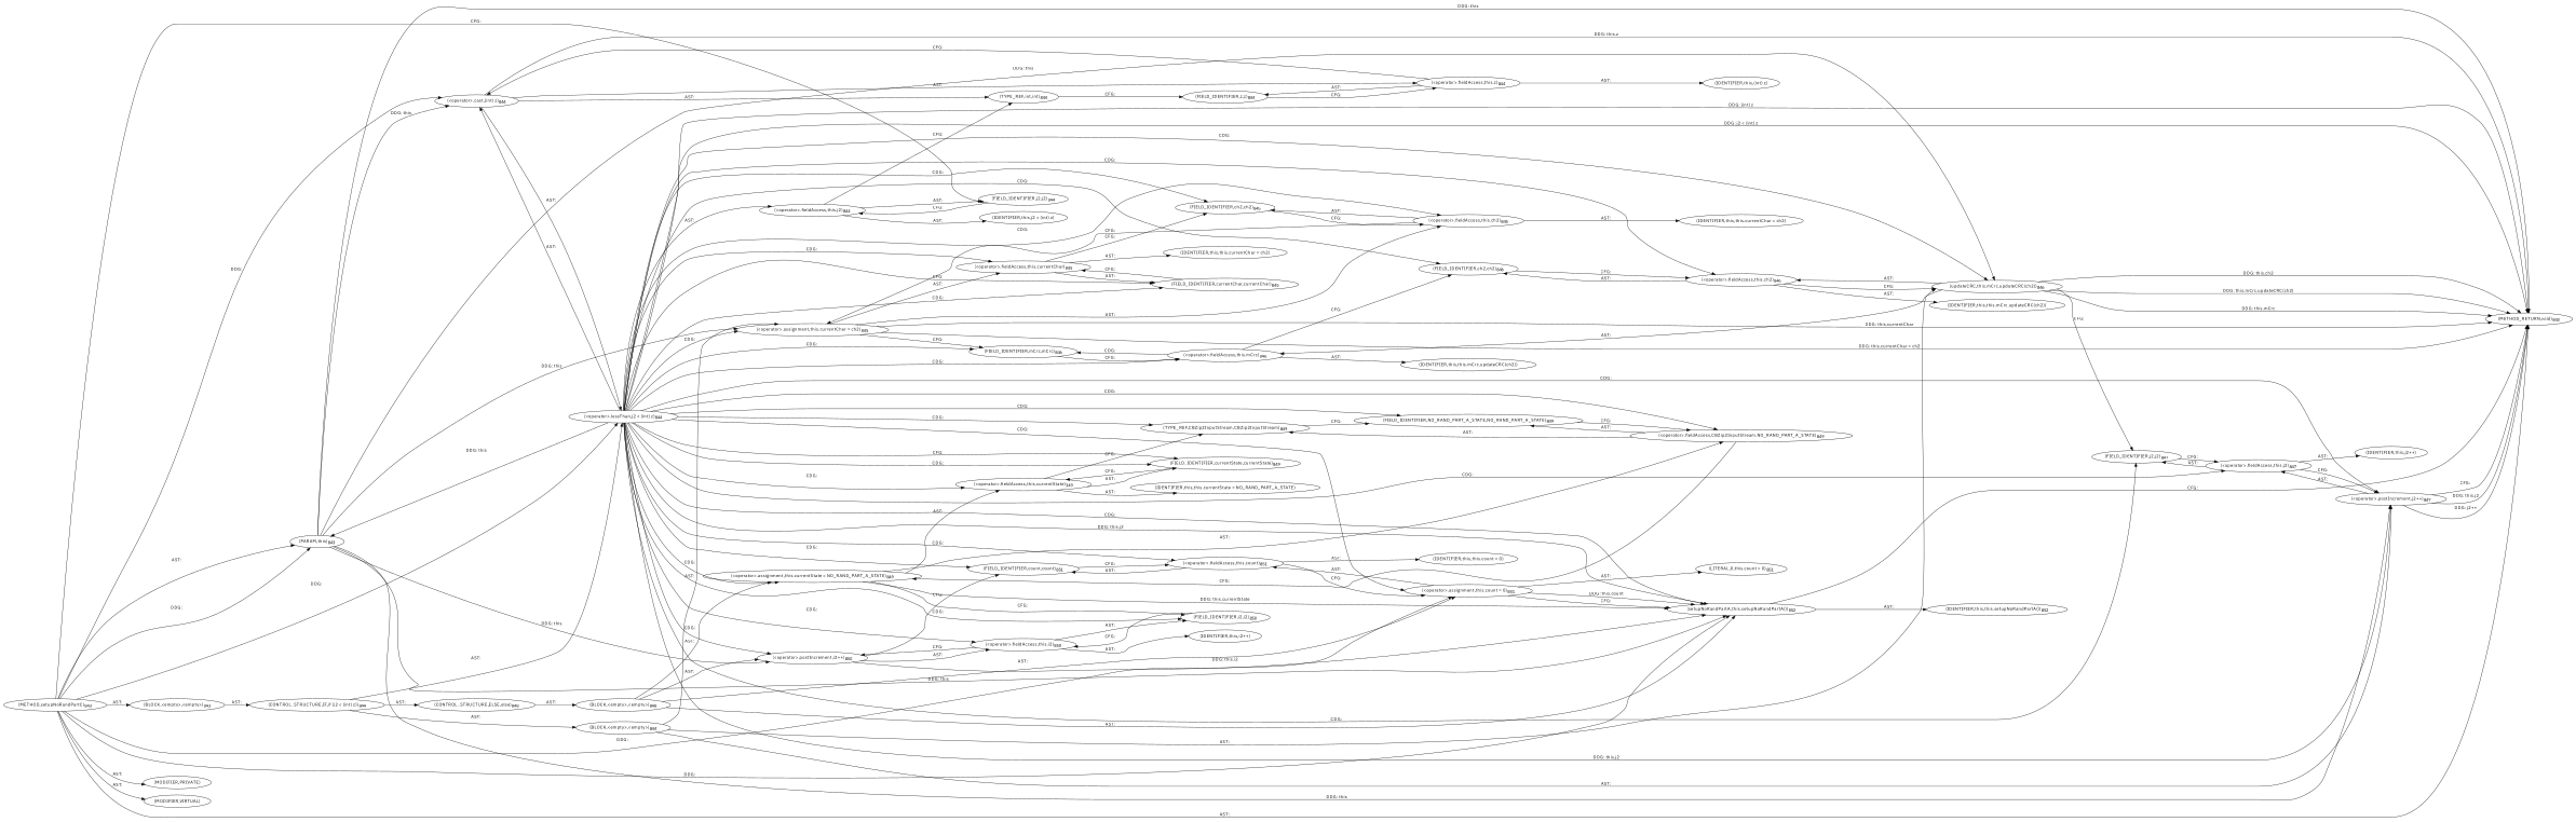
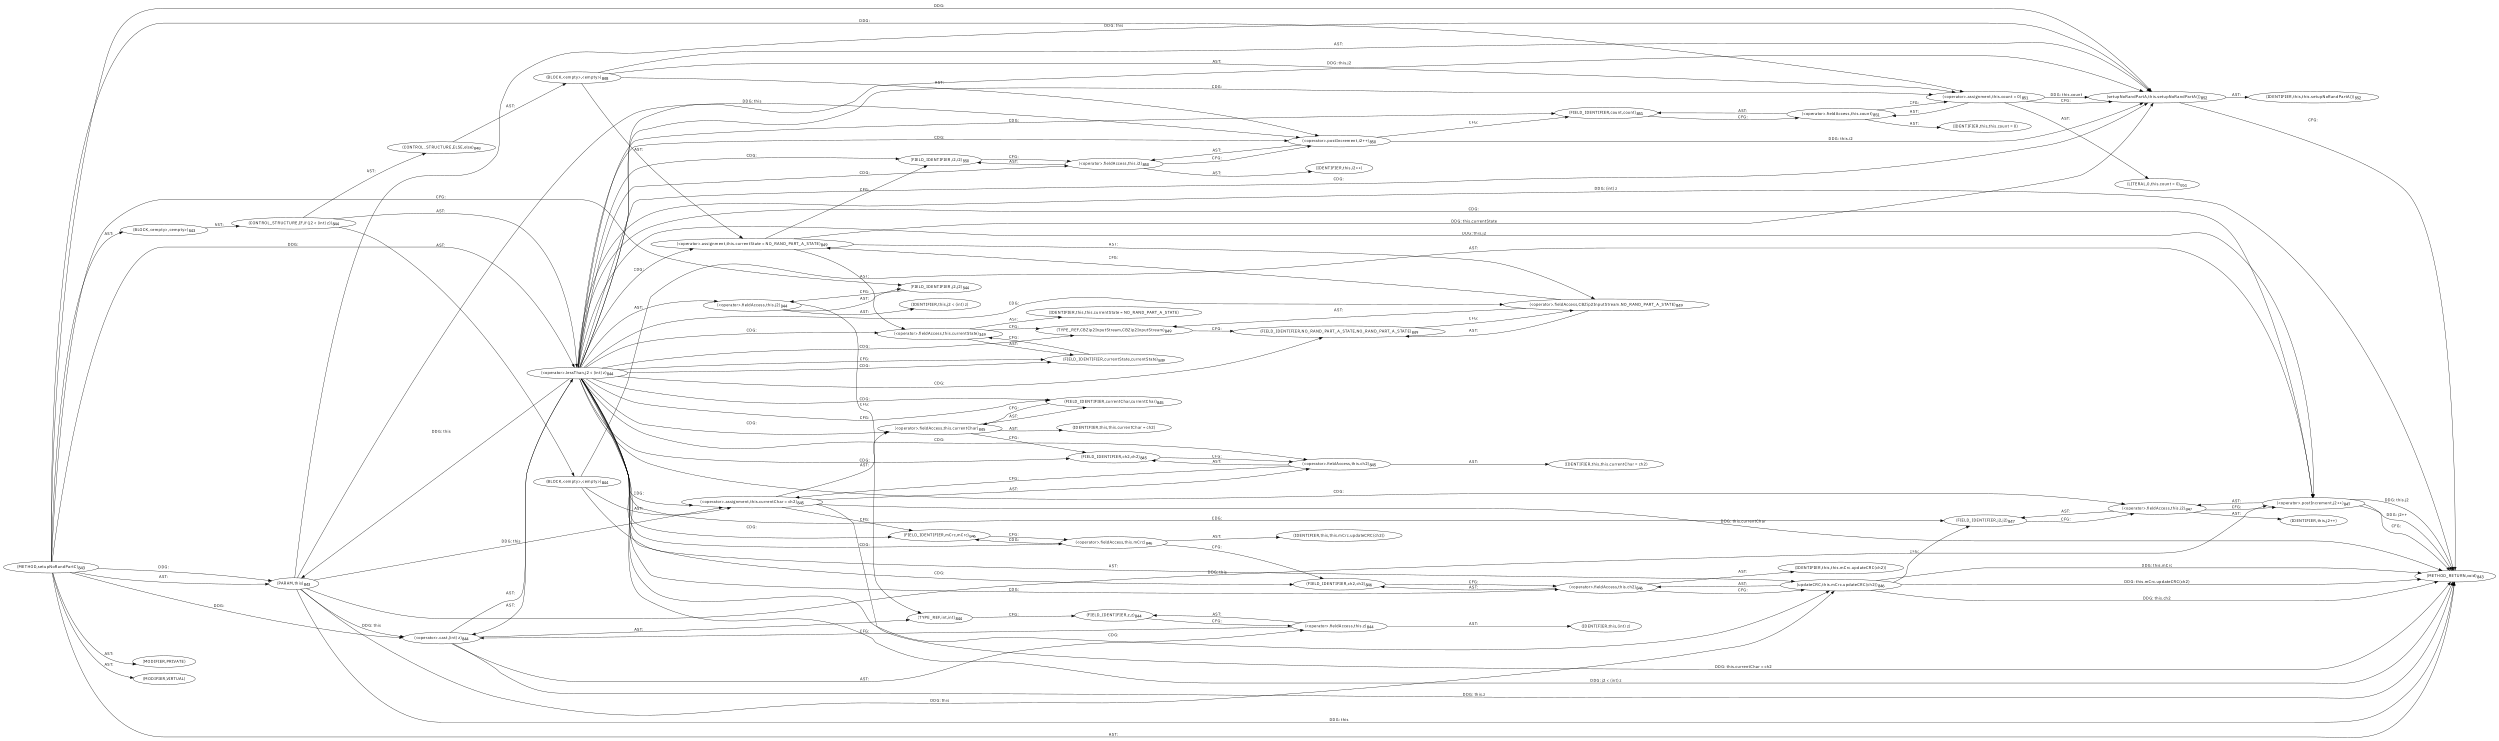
  digraph {
    fontname="IBM Plex Sans"
    rankdir=LR
    node [fontname="IBM Plex Sans"]
    edge [fontname="IBM Plex Sans"]
    n1 [label=<(METHOD,setupNoRandPartC)<SUB>843</SUB>>]
    n2 [label=<(PARAM,this)<SUB>843</SUB>>]
    n3 [label=<(BLOCK,&lt;empty&gt;,&lt;empty&gt;)<SUB>843</SUB>>]
    n4 [label=<(&lt;operator&gt;.lessThan,j2 &lt; (int) z)<SUB>844</SUB>>]
    n5 [label=<(FIELD_IDENTIFIER,j2,j2)<SUB>844</SUB>>]
    n6 [label=<(&lt;operator&gt;.cast,(int) z)<SUB>844</SUB>>]
    n7 [label=<(&lt;operator&gt;.assignment,this.count = 0)<SUB>851</SUB>>]
    n8 [label=<(setupNoRandPartA,this.setupNoRandPartA())<SUB>852</SUB>>]
    n9 [label=<(MODIFIER,PRIVATE)>]
    n10 [label=<(MODIFIER,VIRTUAL)>]
    n11 [label=<(METHOD_RETURN,void)<SUB>843</SUB>>]
    n12 [label=<(&lt;operator&gt;.assignment,this.currentChar = ch2)<SUB>845</SUB>>]
    n13 [label=<(updateCRC,this.mCrc.updateCRC(ch2))<SUB>846</SUB>>]
    n14 [label=<(&lt;operator&gt;.postIncrement,j2++)<SUB>847</SUB>>]
    n15 [label=<(&lt;operator&gt;.postIncrement,i2++)<SUB>850</SUB>>]
    n16 [label=<(CONTROL_STRUCTURE,IF,if (j2 &lt; (int) z))<SUB>844</SUB>>]
    n17 [label=<(&lt;operator&gt;.fieldAccess,this.j2)<SUB>844</SUB>>]
    n18 [label=<(&lt;operator&gt;.fieldAccess,this.currentChar)<SUB>845</SUB>>]
    n19 [label=<(FIELD_IDENTIFIER,currentChar,currentChar)<SUB>845</SUB>>]
    n20 [label=<(&lt;operator&gt;.fieldAccess,this.ch2)<SUB>845</SUB>>]
    n21 [label=<(FIELD_IDENTIFIER,ch2,ch2)<SUB>845</SUB>>]
    n22 [label=<(&lt;operator&gt;.fieldAccess,this.mCrc)<SUB>846</SUB>>]
    n23 [label=<(FIELD_IDENTIFIER,mCrc,mCrc)<SUB>846</SUB>>]
    n24 [label=<(&lt;operator&gt;.fieldAccess,this.ch2)<SUB>846</SUB>>]
    n25 [label=<(FIELD_IDENTIFIER,ch2,ch2)<SUB>846</SUB>>]
    n26 [label=<(&lt;operator&gt;.fieldAccess,this.j2)<SUB>847</SUB>>]
    n27 [label=<(FIELD_IDENTIFIER,j2,j2)<SUB>847</SUB>>]
    n28 [label=<(&lt;operator&gt;.assignment,this.currentState = NO_RAND_PART_A_STATE)<SUB>849</SUB>>]
    n29 [label=<(&lt;operator&gt;.fieldAccess,this.currentState)<SUB>349</SUB>>]
    n30 [label=<(FIELD_IDENTIFIER,currentState,currentState)<SUB>849</SUB>>]
    n31 [label=<(&lt;operator&gt;.fieldAccess,CBZip2InputStream.NO_RAND_PART_A_STATE)<SUB>849</SUB>>]
    n32 [label=<(TYPE_REF,CBZip2InputStream,CBZip2InputStream)<SUB>849</SUB>>]
    n33 [label=<(FIELD_IDENTIFIER,NO_RAND_PART_A_STATE,NO_RAND_PART_A_STATE)<SUB>849</SUB>>]
    n34 [label=<(&lt;operator&gt;.fieldAccess,this.i2)<SUB>850</SUB>>]
    n35 [label=<(FIELD_IDENTIFIER,i2,i2)<SUB>850</SUB>>]
    n36 [label=<(&lt;operator&gt;.fieldAccess,this.count)<SUB>851</SUB>>]
    n37 [label=<(FIELD_IDENTIFIER,count,count)<SUB>851</SUB>>]
    n38 [label=<(TYPE_REF,int,int)<SUB>844</SUB>>]
    n39 [label=<(&lt;operator&gt;.fieldAccess,this.z)<SUB>844</SUB>>]
    n40 [label=<(LITERAL,0,this.count = 0)<SUB>851</SUB>>]
    n41 [label=<(IDENTIFIER,this,this.setupNoRandPartA())<SUB>852</SUB>>]
    n42 [label=<(BLOCK,&lt;empty&gt;,&lt;empty&gt;)<SUB>844</SUB>>]
    n43 [label=<(CONTROL_STRUCTURE,ELSE,else)<SUB>848</SUB>>]
    n44 [label=<(BLOCK,&lt;empty&gt;,&lt;empty&gt;)<SUB>848</SUB>>]
    n45 [label=<(IDENTIFIER,this,j2 &lt; (int) z)>]
    n46 [label=<(IDENTIFIER,this,this.currentChar = ch2)>]
    n47 [label=<(IDENTIFIER,this,this.currentChar = ch2)>]
    n48 [label=<(IDENTIFIER,this,this.mCrc.updateCRC(ch2))>]
    n49 [label=<(IDENTIFIER,this,this.mCrc.updateCRC(ch2))>]
    n50 [label=<(IDENTIFIER,this,j2++)>]
    n51 [label=<(IDENTIFIER,this,this.currentState = NO_RAND_PART_A_STATE)>]
    n52 [label=<(IDENTIFIER,this,i2++)>]
    n53 [label=<(IDENTIFIER,this,this.count = 0)>]
    n54 [label=<(FIELD_IDENTIFIER,z,z)<SUB>844</SUB>>]
    n55 [label=<(IDENTIFIER,this,(int) z)>]
    n1 -> n2 [label="AST: "]
    n1 -> n2 [label="DDG: "]
    n1 -> n3 [label="AST: "]
    n1 -> n4 [label="DDG: "]
    n1 -> n5 [label="CFG: "]
    n1 -> n6 [label="DDG: "]
    n1 -> n7 [label="DDG: "]
    n1 -> n8 [label="DDG: "]
    n1 -> n9 [label="AST: "]
    n1 -> n10 [label="AST: "]
    n1 -> n11 [label="AST: "]
    n2 -> n6 [label="DDG: this"]
    n2 -> n8 [label="DDG: this"]
    n2 -> n11 [label="DDG: this"]
    n2 -> n12 [label="DDG: this"]
    n2 -> n13 [label="DDG: this"]
    n2 -> n14 [label="DDG: this"]
    n2 -> n15 [label="DDG: this"]
    n3 -> n16 [label="AST: "]
    n4 -> n2 [label="DDG: this"]
    n4 -> n6 [label="AST: "]
    n4 -> n7 [label="CDG: "]
    n4 -> n8 [label="DDG: this.j2"]
    n4 -> n8 [label="CDG: "]
    n4 -> n11 [label="DDG: (int) z"]
    n4 -> n11 [label="DDG: j2 &lt; (int) z"]
    n4 -> n12 [label="CDG: "]
    n4 -> n13 [label="CDG: "]
    n4 -> n14 [label="DDG: this.j2"]
    n4 -> n14 [label="CDG: "]
    n4 -> n15 [label="CDG: "]
    n4 -> n17 [label="AST: "]
    n4 -> n18 [label="CDG: "]
    n4 -> n19 [label="CFG: "]
    n4 -> n19 [label="CDG: "]
    n4 -> n20 [label="CDG: "]
    n4 -> n21 [label="CDG: "]
    n4 -> n22 [label="CDG: "]
    n4 -> n23 [label="CDG: "]
    n4 -> n24 [label="CDG: "]
    n4 -> n25 [label="CDG: "]
    n4 -> n26 [label="CDG: "]
    n4 -> n27 [label="CDG: "]
    n4 -> n28 [label="CDG: "]
    n4 -> n29 [label="CDG: "]
    n4 -> n30 [label="CFG: "]
    n4 -> n30 [label="CDG: "]
    n4 -> n31 [label="CDG: "]
    n4 -> n32 [label="CDG: "]
    n4 -> n33 [label="CDG: "]
    n4 -> n34 [label="CDG: "]
    n4 -> n35 [label="CDG: "]
-   n4 -> n36 [label="CDG: "]
    n4 -> n37 [label="CDG: "]
    n5 -> n17 [label="CFG: "]
    n6 -> n4 [label="AST: "]
    n6 -> n11 [label="DDG: this.z"]
    n6 -> n38 [label="AST: "]
    n6 -> n39 [label="AST: "]
    n7 -> n8 [label="CFG: "]
    n7 -> n8 [label="DDG: this.count"]
    n7 -> n36 [label="AST: "]
    n7 -> n40 [label="AST: "]
    n8 -> n11 [label="CFG: "]
    n8 -> n41 [label="AST: "]
    n12 -> n11 [label="DDG: this.currentChar"]
    n12 -> n11 [label="DDG: this.currentChar = ch2"]
    n12 -> n18 [label="AST: "]
    n12 -> n20 [label="AST: "]
    n12 -> n23 [label="CFG: "]
    n13 -> n11 [label="DDG: this.mCrc"]
    n13 -> n11 [label="DDG: this.ch2"]
    n13 -> n11 [label="DDG: this.mCrc.updateCRC(ch2)"]
-   n13 -> n22 [label="AST: "]
    n13 -> n24 [label="AST: "]
    n13 -> n27 [label="CFG: "]
    n14 -> n11 [label="CFG: "]
    n14 -> n11 [label="DDG: this.j2"]
    n14 -> n11 [label="DDG: j2++"]
    n14 -> n26 [label="AST: "]
    n15 -> n8 [label="DDG: this.i2"]
    n15 -> n34 [label="AST: "]
    n15 -> n37 [label="CFG: "]
    n16 -> n4 [label="AST: "]
    n16 -> n42 [label="AST: "]
    n16 -> n43 [label="AST: "]
    n17 -> n5 [label="AST: "]
    n17 -> n38 [label="CFG: "]
    n17 -> n45 [label="AST: "]
    n18 -> n19 [label="AST: "]
    n18 -> n21 [label="CFG: "]
    n18 -> n46 [label="AST: "]
    n19 -> n18 [label="CFG: "]
    n20 -> n12 [label="CFG: "]
    n20 -> n21 [label="AST: "]
    n20 -> n47 [label="AST: "]
    n21 -> n20 [label="CFG: "]
    n22 -> n23 [label="CDG: "]
    n22 -> n25 [label="CFG: "]
    n22 -> n48 [label="AST: "]
    n23 -> n22 [label="CFG: "]
    n24 -> n13 [label="CFG: "]
    n24 -> n25 [label="AST: "]
    n24 -> n49 [label="AST: "]
    n25 -> n24 [label="CFG: "]
    n26 -> n14 [label="CFG: "]
    n26 -> n27 [label="AST: "]
    n26 -> n50 [label="AST: "]
    n27 -> n26 [label="CFG: "]
    n28 -> n8 [label="DDG: this.currentState"]
    n28 -> n29 [label="AST: "]
    n28 -> n31 [label="AST: "]
    n28 -> n35 [label="CFG: "]
    n29 -> n30 [label="AST: "]
    n29 -> n32 [label="CFG: "]
    n29 -> n51 [label="AST: "]
    n30 -> n29 [label="CFG: "]
    n31 -> n28 [label="CFG: "]
    n31 -> n32 [label="AST: "]
    n31 -> n33 [label="AST: "]
    n32 -> n33 [label="CFG: "]
    n33 -> n31 [label="CFG: "]
    n34 -> n15 [label="CFG: "]
    n34 -> n35 [label="AST: "]
    n34 -> n52 [label="AST: "]
    n35 -> n34 [label="CFG: "]
    n36 -> n7 [label="CFG: "]
    n36 -> n37 [label="AST: "]
    n36 -> n53 [label="AST: "]
    n37 -> n36 [label="CFG: "]
    n38 -> n54 [label="CFG: "]
    n39 -> n6 [label="CFG: "]
    n39 -> n54 [label="AST: "]
    n39 -> n55 [label="AST: "]
    n42 -> n12 [label="AST: "]
    n42 -> n13 [label="AST: "]
    n42 -> n14 [label="AST: "]
    n43 -> n44 [label="AST: "]
    n44 -> n7 [label="AST: "]
    n44 -> n8 [label="AST: "]
    n44 -> n15 [label="AST: "]
    n44 -> n28 [label="AST: "]
    n54 -> n39 [label="CFG: "]
  }
